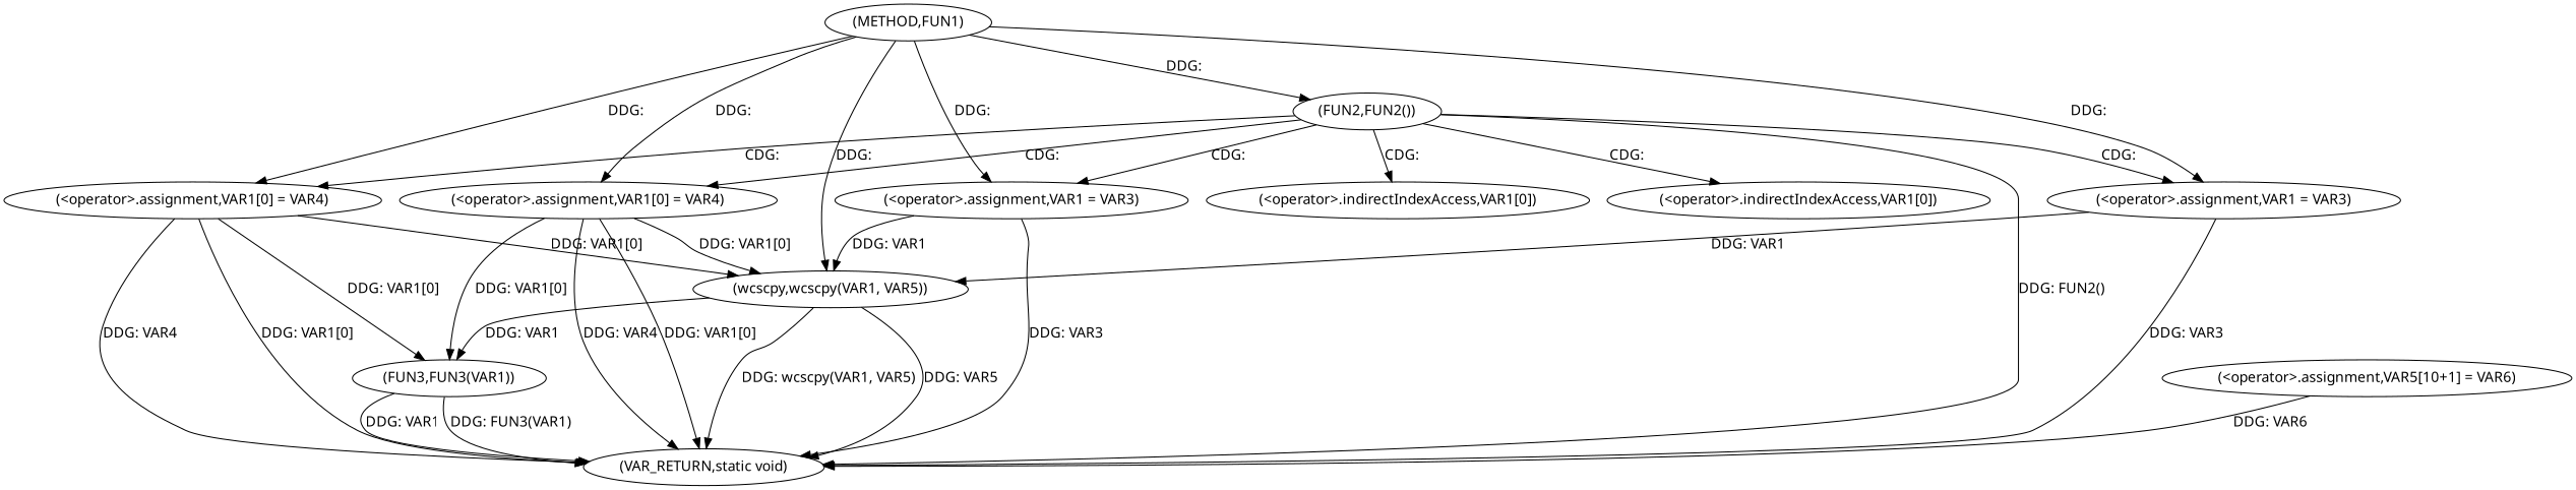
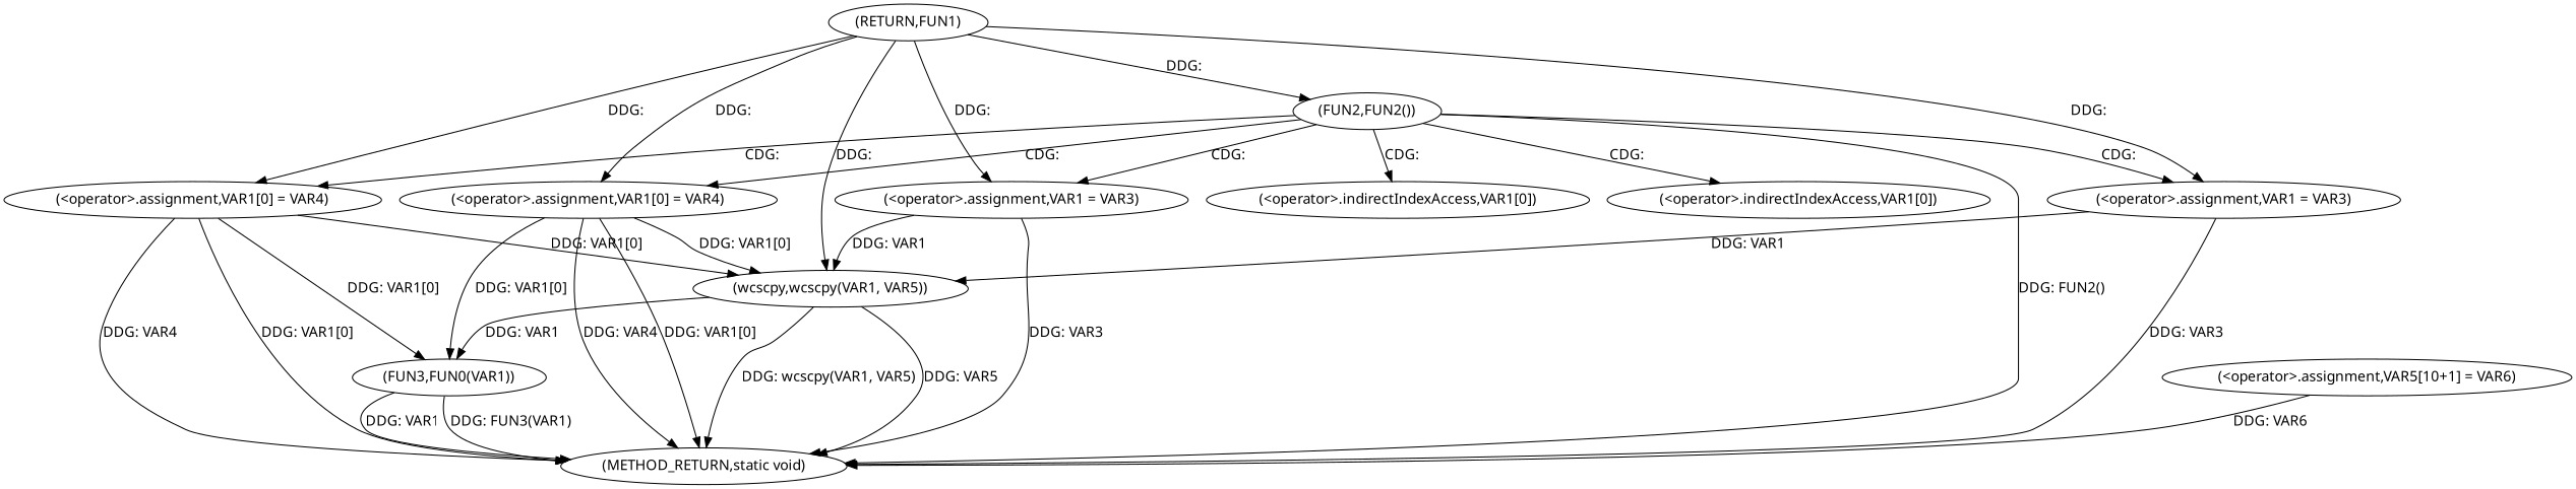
  digraph {
    fontname="Noto Sans"
    node [fontname="Noto Sans"]
    edge [fontname="Noto Sans"]
-   n1 [label="(METHOD,FUN1)"]
+   n1 [label="(RETURN,FUN1)"]
    n2 [label="(FUN2,FUN2())"]
    n3 [label="(<operator>.assignment,VAR1 = VAR3)"]
    n4 [label="(<operator>.assignment,VAR1[0] = VAR4)"]
    n5 [label="(<operator>.assignment,VAR1 = VAR3)"]
    n6 [label="(<operator>.assignment,VAR1[0] = VAR4)"]
    n7 [label="(wcscpy,wcscpy(VAR1, VAR5))"]
-   n8 [label="(VAR_RETURN,static void)"]
+   n8 [label="(METHOD_RETURN,static void)"]
    n9 [label="(<operator>.indirectIndexAccess,VAR1[0])"]
    n10 [label="(<operator>.indirectIndexAccess,VAR1[0])"]
-   n11 [label="(FUN3,FUN3(VAR1))"]
+   n11 [label="(FUN3,FUN0(VAR1))"]
    n12 [label="(<operator>.assignment,VAR5[10+1] = VAR6)"]
    n1 -> n2 [label="DDG: "]
    n1 -> n3 [label="DDG: "]
    n1 -> n4 [label="DDG: "]
    n1 -> n5 [label="DDG: "]
    n1 -> n6 [label="DDG: "]
    n1 -> n7 [label="DDG: "]
    n2 -> n3 [label="CDG: "]
    n2 -> n4 [label="CDG: "]
    n2 -> n5 [label="CDG: "]
    n2 -> n6 [label="CDG: "]
    n2 -> n8 [label="DDG: FUN2()"]
    n2 -> n9 [label="CDG: "]
    n2 -> n10 [label="CDG: "]
    n3 -> n7 [label="DDG: VAR1"]
    n3 -> n8 [label="DDG: VAR3"]
    n4 -> n7 [label="DDG: VAR1[0]"]
    n4 -> n8 [label="DDG: VAR4"]
    n4 -> n8 [label="DDG: VAR1[0]"]
    n4 -> n11 [label="DDG: VAR1[0]"]
    n5 -> n7 [label="DDG: VAR1"]
    n5 -> n8 [label="DDG: VAR3"]
    n6 -> n7 [label="DDG: VAR1[0]"]
    n6 -> n8 [label="DDG: VAR4"]
    n6 -> n8 [label="DDG: VAR1[0]"]
    n6 -> n11 [label="DDG: VAR1[0]"]
    n7 -> n8 [label="DDG: wcscpy(VAR1, VAR5)"]
    n7 -> n8 [label="DDG: VAR5"]
    n7 -> n11 [label="DDG: VAR1"]
    n11 -> n8 [label="DDG: FUN3(VAR1)"]
    n11 -> n8 [label="DDG: VAR1"]
    n12 -> n8 [label="DDG: VAR6"]
  }
